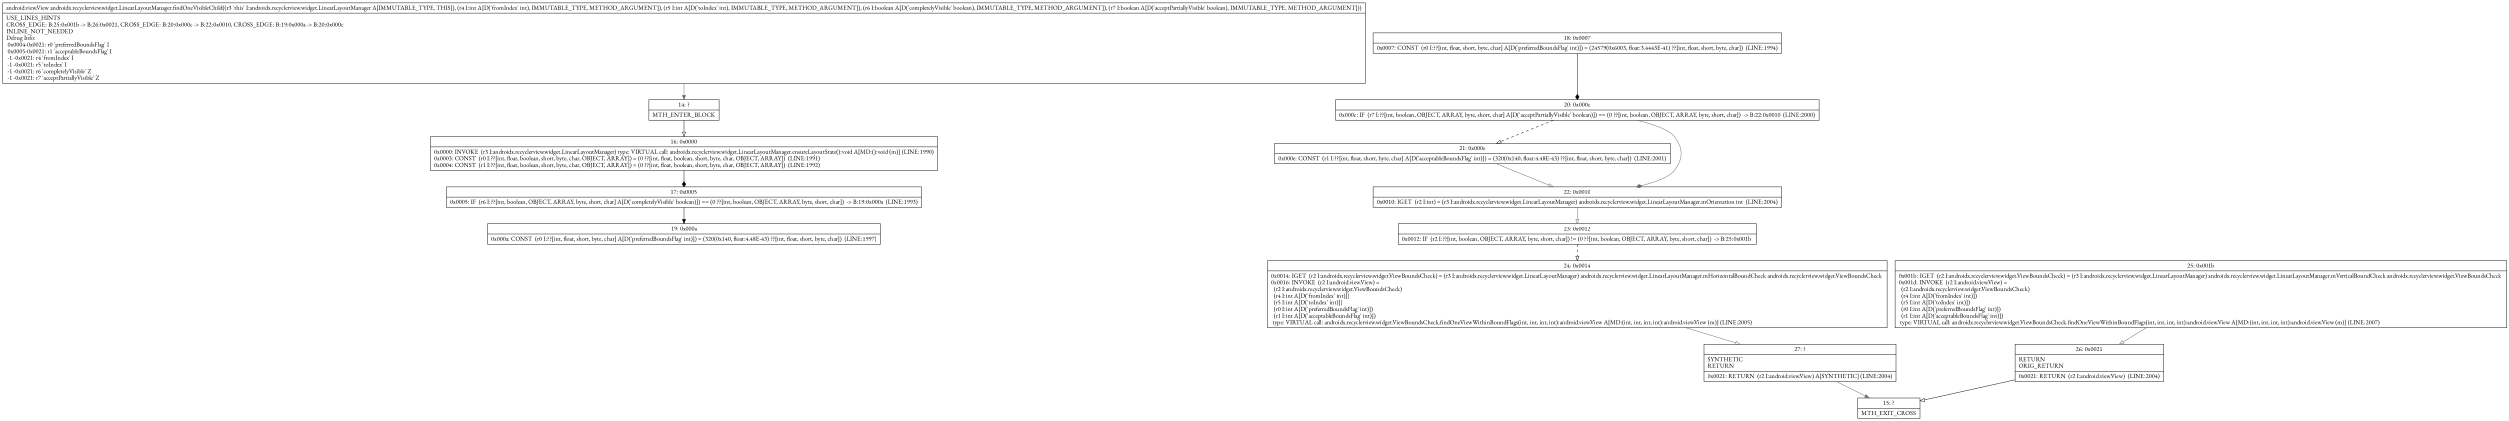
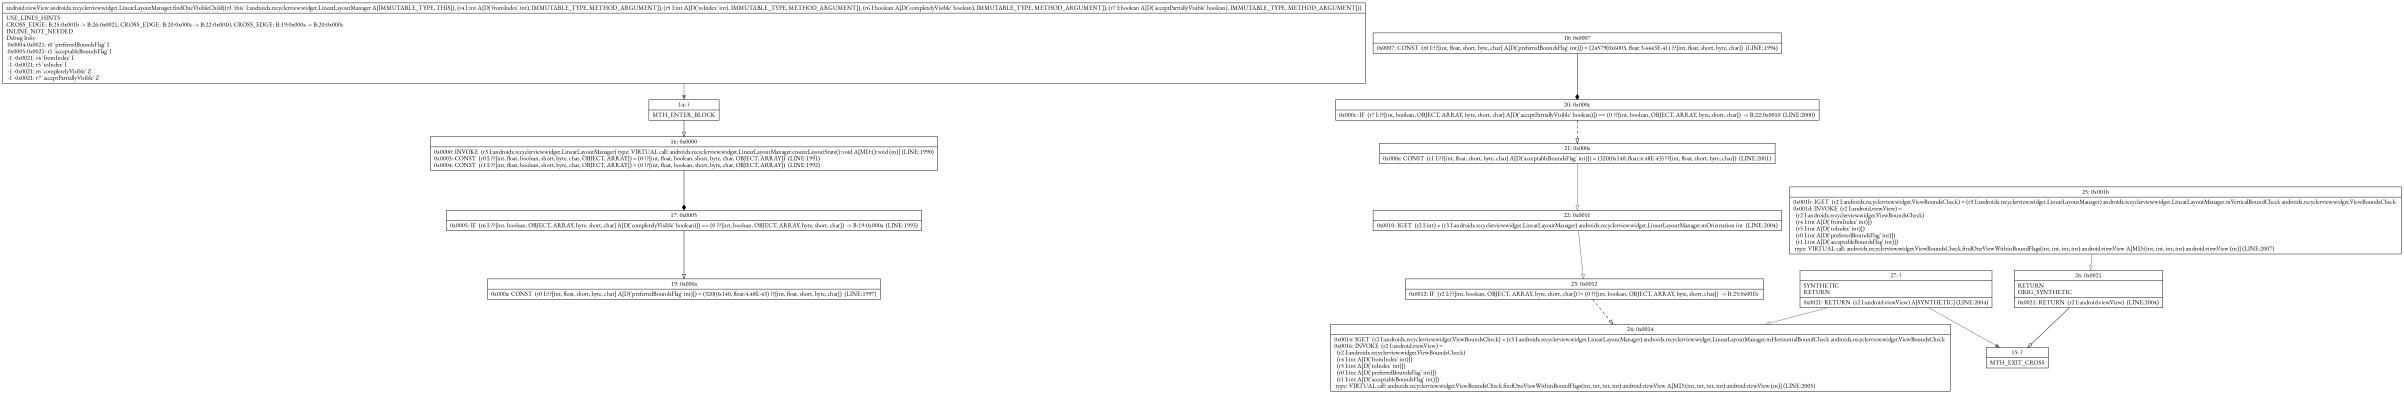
  digraph {
    fontname="EB Garamond"
    node [fontname="EB Garamond" shape=record]
    edge [arrowhead=onormal color=black fontname="EB Garamond"]
    n1 [label="{14\:\ ?|MTH_ENTER_BLOCK\l}"]
    n2 [label="{16\:\ 0x0000|0x0000: INVOKE  (r3 I:androidx.recyclerview.widget.LinearLayoutManager) type: VIRTUAL call: androidx.recyclerview.widget.LinearLayoutManager.ensureLayoutState():void A[MD:():void (m)] (LINE:1990)\l0x0003: CONST  (r0 I:??[int, float, boolean, short, byte, char, OBJECT, ARRAY]) = (0 ??[int, float, boolean, short, byte, char, OBJECT, ARRAY])  (LINE:1991)\l0x0004: CONST  (r1 I:??[int, float, boolean, short, byte, char, OBJECT, ARRAY]) = (0 ??[int, float, boolean, short, byte, char, OBJECT, ARRAY])  (LINE:1992)\l}"]
    n3 [label="{17\:\ 0x0005|0x0005: IF  (r6 I:??[int, boolean, OBJECT, ARRAY, byte, short, char] A[D('completelyVisible' boolean)]) == (0 ??[int, boolean, OBJECT, ARRAY, byte, short, char])  \-\> B:19:0x000a  (LINE:1993)\l}"]
    n4 [label="{19\:\ 0x000a|0x000a: CONST  (r0 I:??[int, float, short, byte, char] A[D('preferredBoundsFlag' int)]) = (320(0x140, float:4.48E\-43) ??[int, float, short, byte, char])  (LINE:1997)\l}"]
    n5 [label="{18\:\ 0x0007|0x0007: CONST  (r0 I:??[int, float, short, byte, char] A[D('preferredBoundsFlag' int)]) = (24579(0x6003, float:3.4443E\-41) ??[int, float, short, byte, char])  (LINE:1994)\l}"]
    n6 [label="{20\:\ 0x000c|0x000c: IF  (r7 I:??[int, boolean, OBJECT, ARRAY, byte, short, char] A[D('acceptPartiallyVisible' boolean)]) == (0 ??[int, boolean, OBJECT, ARRAY, byte, short, char])  \-\> B:22:0x0010  (LINE:2000)\l}"]
    n7 [label="{21\:\ 0x000e|0x000e: CONST  (r1 I:??[int, float, short, byte, char] A[D('acceptableBoundsFlag' int)]) = (320(0x140, float:4.48E\-43) ??[int, float, short, byte, char])  (LINE:2001)\l}"]
    n8 [label="{22\:\ 0x0010|0x0010: IGET  (r2 I:int) = (r3 I:androidx.recyclerview.widget.LinearLayoutManager) androidx.recyclerview.widget.LinearLayoutManager.mOrientation int  (LINE:2004)\l}"]
    n9 [label="{23\:\ 0x0012|0x0012: IF  (r2 I:??[int, boolean, OBJECT, ARRAY, byte, short, char]) != (0 ??[int, boolean, OBJECT, ARRAY, byte, short, char])  \-\> B:25:0x001b \l}"]
    n10 [label="{24\:\ 0x0014|0x0014: IGET  (r2 I:androidx.recyclerview.widget.ViewBoundsCheck) = (r3 I:androidx.recyclerview.widget.LinearLayoutManager) androidx.recyclerview.widget.LinearLayoutManager.mHorizontalBoundCheck androidx.recyclerview.widget.ViewBoundsCheck \l0x0016: INVOKE  (r2 I:android.view.View) = \l  (r2 I:androidx.recyclerview.widget.ViewBoundsCheck)\l  (r4 I:int A[D('fromIndex' int)])\l  (r5 I:int A[D('toIndex' int)])\l  (r0 I:int A[D('preferredBoundsFlag' int)])\l  (r1 I:int A[D('acceptableBoundsFlag' int)])\l type: VIRTUAL call: androidx.recyclerview.widget.ViewBoundsCheck.findOneViewWithinBoundFlags(int, int, int, int):android.view.View A[MD:(int, int, int, int):android.view.View (m)] (LINE:2005)\l}"]
    n11 [label="{27\:\ ?|SYNTHETIC\lRETURN\l|0x0021: RETURN  (r2 I:android.view.View) A[SYNTHETIC] (LINE:2004)\l}"]
    n12 [label="{25\:\ 0x001b|0x001b: IGET  (r2 I:androidx.recyclerview.widget.ViewBoundsCheck) = (r3 I:androidx.recyclerview.widget.LinearLayoutManager) androidx.recyclerview.widget.LinearLayoutManager.mVerticalBoundCheck androidx.recyclerview.widget.ViewBoundsCheck \l0x001d: INVOKE  (r2 I:android.view.View) = \l  (r2 I:androidx.recyclerview.widget.ViewBoundsCheck)\l  (r4 I:int A[D('fromIndex' int)])\l  (r5 I:int A[D('toIndex' int)])\l  (r0 I:int A[D('preferredBoundsFlag' int)])\l  (r1 I:int A[D('acceptableBoundsFlag' int)])\l type: VIRTUAL call: androidx.recyclerview.widget.ViewBoundsCheck.findOneViewWithinBoundFlags(int, int, int, int):android.view.View A[MD:(int, int, int, int):android.view.View (m)] (LINE:2007)\l}"]
-   n13 [label="{26\:\ 0x0021|RETURN\lORIG_RETURN\l|0x0021: RETURN  (r2 I:android.view.View)  (LINE:2004)\l}"]
+   n13 [label="{26\:\ 0x0021|RETURN\lORIG_SYNTHETIC\l|0x0021: RETURN  (r2 I:android.view.View)  (LINE:2004)\l}"]
    n14 [label="{15\:\ ?|MTH_EXIT_CROSS\l}"]
    n15 [label="{android.view.View androidx.recyclerview.widget.LinearLayoutManager.findOneVisibleChild((r3 'this' I:androidx.recyclerview.widget.LinearLayoutManager A[IMMUTABLE_TYPE, THIS]), (r4 I:int A[D('fromIndex' int), IMMUTABLE_TYPE, METHOD_ARGUMENT]), (r5 I:int A[D('toIndex' int), IMMUTABLE_TYPE, METHOD_ARGUMENT]), (r6 I:boolean A[D('completelyVisible' boolean), IMMUTABLE_TYPE, METHOD_ARGUMENT]), (r7 I:boolean A[D('acceptPartiallyVisible' boolean), IMMUTABLE_TYPE, METHOD_ARGUMENT]))  | USE_LINES_HINTS\lCROSS_EDGE: B:25:0x001b \-\> B:26:0x0021, CROSS_EDGE: B:20:0x000c \-\> B:22:0x0010, CROSS_EDGE: B:19:0x000a \-\> B:20:0x000c\lINLINE_NOT_NEEDED\lDebug Info:\l  0x0004\-0x0021: r0 'preferredBoundsFlag' I\l  0x0005\-0x0021: r1 'acceptableBoundsFlag' I\l  \-1 \-0x0021: r4 'fromIndex' I\l  \-1 \-0x0021: r5 'toIndex' I\l  \-1 \-0x0021: r6 'completelyVisible' Z\l  \-1 \-0x0021: r7 'acceptPartiallyVisible' Z\l}"]
    n1 -> n2
    n2 -> n3 [arrowhead=diamond]
-   n3 -> n4 [arrowhead=normal]
+   n3 -> n4
    n5 -> n6 [arrowhead=diamond]
    n6 -> n7 [style=dashed]
-   n6 -> n8 [arrowhead=diamond color=gray40]
    n7 -> n8 [color=gray40]
    n8 -> n9 [color=gray40]
    n9 -> n10 [style=dashed]
-   n10 -> n11 [color=gray40]
+   n11 -> n10 [color=gray40]
    n11 -> n14 [arrowhead=normal color=gray40]
    n12 -> n13 [color=gray40]
    n13 -> n14
    n15 -> n1 [arrowhead=normal color=gray40]
  }
